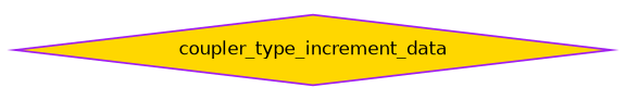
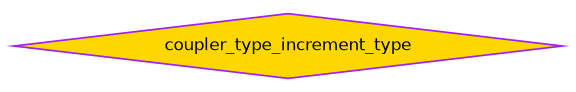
  digraph {
    rankdir=LR
-   n1 [color=purple fillcolor=gold fontname=Helvetica fontsize=10 height=0.2 label=coupler_type_increment_data shape=diamond style=filled width=0.4]
+   n1 [color=purple fillcolor=gold fontname=Helvetica fontsize=10 height=0.2 label=coupler_type_increment_type shape=diamond style=filled width=0.4]
  }
